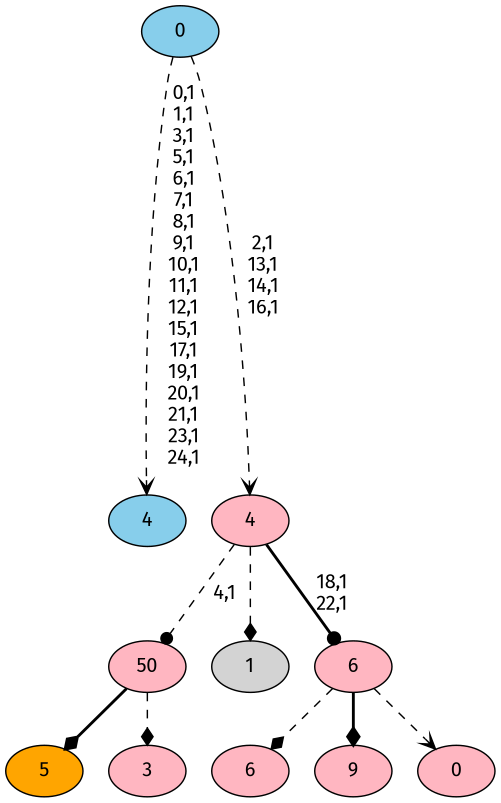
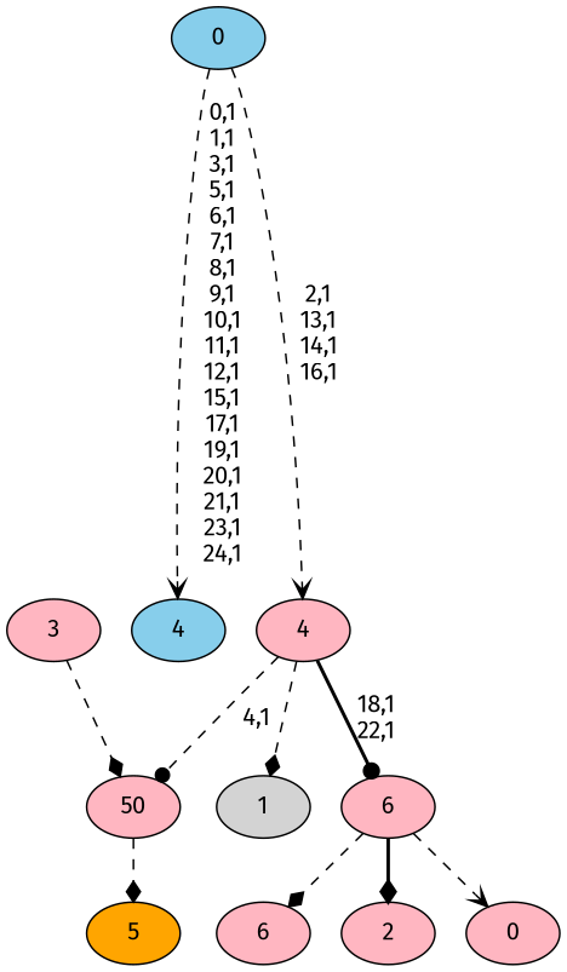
  digraph {
    fontname="Fira Sans"
    node [fillcolor=lightpink fontname="Fira Sans" style=filled]
    edge [arrowhead=diamond fontname="Fira Sans" style=dashed]
    n1 [label=6]
    n2 [fillcolor=orange label=5]
    n3 [fillcolor=skyblue label=4]
    n4 [label=3]
    n5 [label=50]
-   n6 [label=9]
+   n6 [label=2]
    n7 [fillcolor=lightgrey label=1]
    n8 [label=0]
    6
    4
    0 [fillcolor=skyblue]
-   n5 -> n2 [style=bold]
-   n5 -> n4
+   n5 -> n2
+   n4 -> n5
    6 -> n1
    6 -> n6 [style=bold]
    6 -> n8 [arrowhead=vee]
    4 -> n5 [arrowhead=dot label="4,1"]
    4 -> n7
    4 -> 6 [arrowhead=dot label="18,1\n22,1" style=bold]
    0 -> n3 [arrowhead=vee label="0,1\n1,1\n3,1\n5,1\n6,1\n7,1\n8,1\n9,1\n10,1\n11,1\n12,1\n15,1\n17,1\n19,1\n20,1\n21,1\n23,1\n24,1"]
    0 -> 4 [arrowhead=vee label="2,1\n13,1\n14,1\n16,1"]
  }
